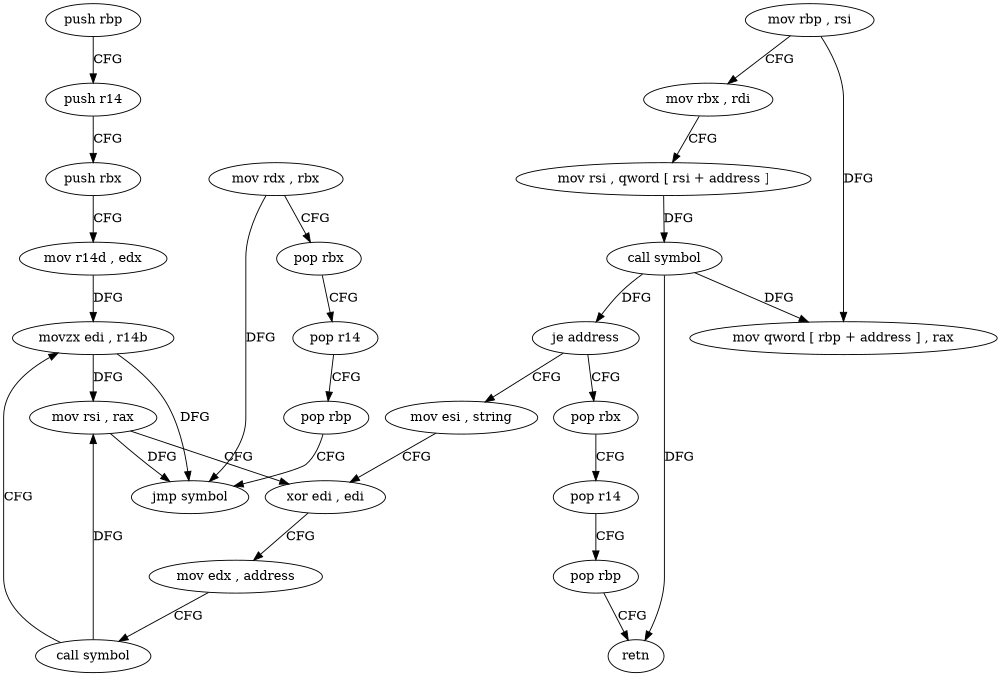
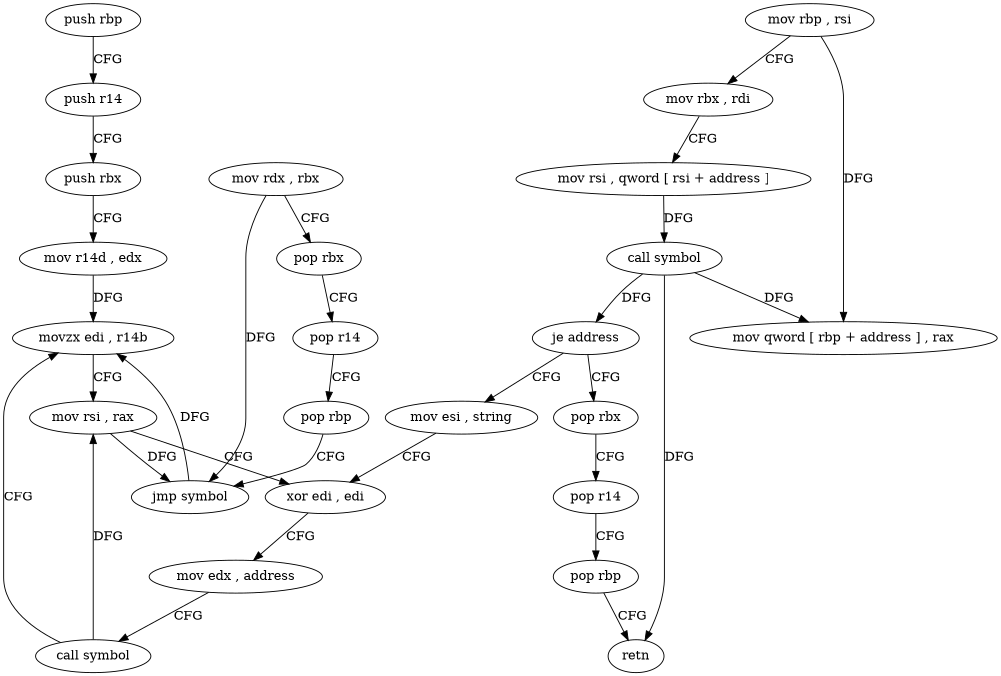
  digraph {
    n1 [label="push rbp"]
    n2 [label="push r14"]
    n3 [label="push rbx"]
    n4 [label="mov r14d , edx"]
    n5 [label="movzx edi , r14b"]
    n6 [label="mov rbp , rsi"]
    n7 [label="mov rbx , rdi"]
    n8 [label="mov qword [ rbp + address ] , rax"]
    n9 [label="mov rsi , rax"]
    n10 [label="jmp symbol"]
    n11 [label="mov rsi , qword [ rsi + address ]"]
    n12 [label="call symbol"]
    n13 [label="mov rdx , rbx"]
    n14 [label="pop rbx"]
    n15 [label="je address"]
    n16 [label=retn]
    n17 [label="mov esi , string"]
    n18 [label="pop rbx"]
    n19 [label="xor edi , edi"]
    n20 [label="pop r14"]
    n21 [label="mov edx , address"]
    n22 [label="pop rbp"]
    n23 [label="call symbol"]
    n24 [label="pop r14"]
    n25 [label="pop rbp"]
    n1 -> n2 [label=CFG]
    n2 -> n3 [label=CFG]
    n3 -> n4 [label=CFG]
    n4 -> n5 [label=DFG]
-   n5 -> n9 [label=DFG]
-   n5 -> n10 [label=DFG]
+   n5 -> n9 [label=CFG]
+   n10 -> n5 [label=DFG]
    n6 -> n7 [label=CFG]
    n6 -> n8 [label=DFG]
    n7 -> n11 [label=CFG]
    n9 -> n10 [label=DFG]
    n9 -> n19 [label=CFG]
    n11 -> n12 [label=DFG]
    n12 -> n8 [label=DFG]
    n12 -> n15 [label=DFG]
    n12 -> n16 [label=DFG]
    n13 -> n10 [label=DFG]
    n13 -> n14 [label=CFG]
    n14 -> n24 [label=CFG]
    n15 -> n17 [label=CFG]
    n15 -> n18 [label=CFG]
    n17 -> n19 [label=CFG]
    n18 -> n20 [label=CFG]
    n19 -> n21 [label=CFG]
    n20 -> n22 [label=CFG]
    n21 -> n23 [label=CFG]
    n22 -> n16 [label=CFG]
    n23 -> n5 [label=CFG]
    n23 -> n9 [label=DFG]
    n24 -> n25 [label=CFG]
    n25 -> n10 [label=CFG]
  }
